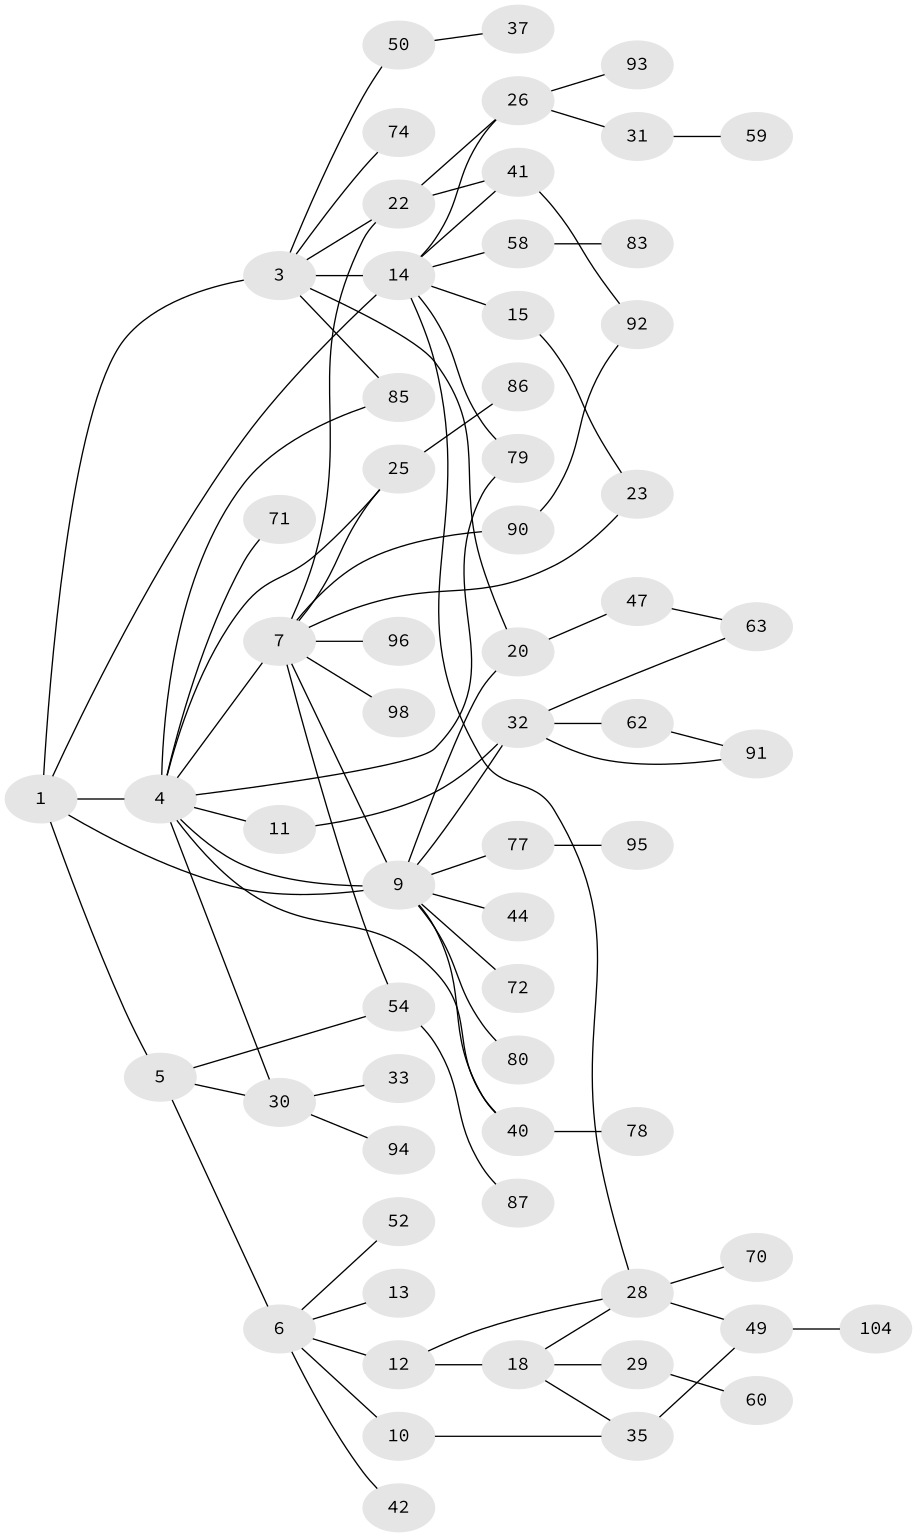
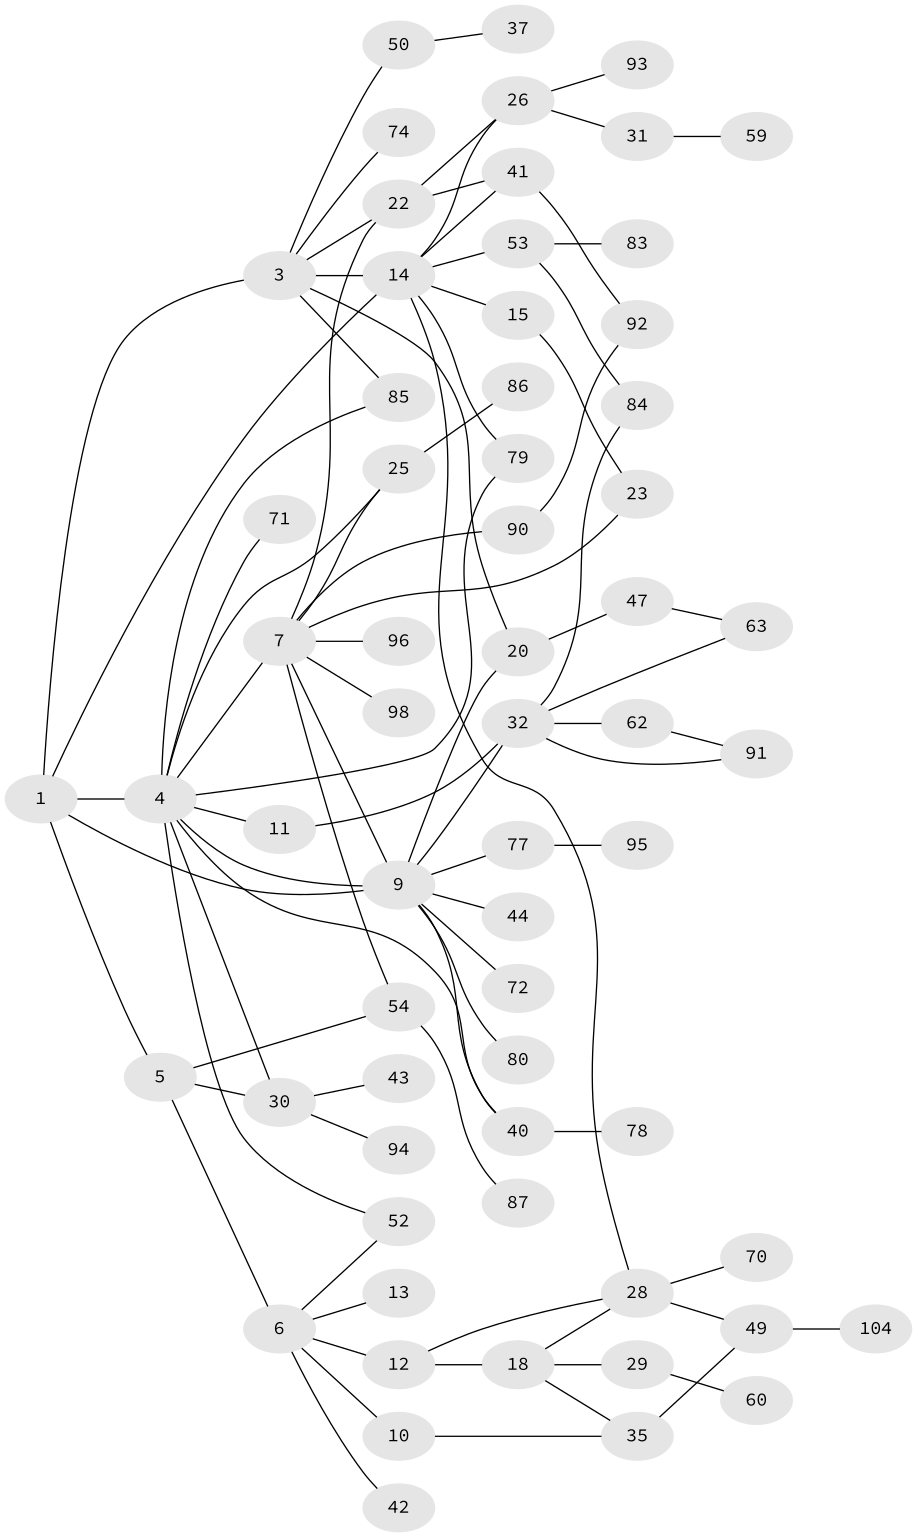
  graph {
    fontname="Source Code Pro"
    rankdir=LR
    node [color=gray90 fontname="Source Code Pro" style=filled]
    edge [fontname="Source Code Pro"]
    1 [super="+2"]
    3 [super="+16+8+43"]
    4 [super="+19+48"]
    5
    9 [super="+17"]
    14 [super="+69"]
    20 [super="+99"]
    22 [super="+55+68"]
    50
    74
    85
    7 [super="+82+58+24"]
    11
    25 [super="+27"]
    30
    40
    52
    71
    79
    6
    54
    32 [super="+61"]
    44
    72
    77 [super="+101"]
    80
    n27 [label=28 super="+45"]
    15
    26
    41 [super="+57"]
-   53 [super="+102" label=58]
+   53 [super="+102"]
    47 [super="+64"]
    37
    23
    90
    96
    98
    86
-   33
+   33 [label=43]
    94
    78
    10 [super="+89"]
    12
    13
    42
    87
    35
    18 [super="+21"]
    92
    62 [super="+65"]
    63
+   84
    91
    95
    49 [super="+56"]
    29
    70
    31 [super="+34"]
    93
    83
    60
    59
    104
    1 -- 3
    1 -- 4
    1 -- 5
    1 -- 9
    1 -- 14
    3 -- 14
    3 -- 20
    3 -- 22
    3 -- 50
    3 -- 74
    3 -- 85
    4 -- 9
    4 -- 85
    4 -- 7
    4 -- 11
    4 -- 25
    4 -- 30
    4 -- 40
+   4 -- 52
    4 -- 71
    4 -- 79
    5 -- 30
    5 -- 6
    5 -- 54
    9 -- 20
    9 -- 40
    9 -- 32 [weight=2]
    9 -- 44
    9 -- 72
    9 -- 77
    9 -- 80
    14 -- 79
    14 -- n27
    14 -- 15
    14 -- 26
    14 -- 41
    14 -- 53
    20 -- 47
    22 -- 26
    22 -- 41
    50 -- 37
    7 -- 9
    7 -- 22 [weight=2]
    7 -- 25
    7 -- 54
    7 -- 23
    7 -- 90
    7 -- 96
    7 -- 98
    11 -- 32
    25 -- 86
    30 -- 33
    30 -- 94
    40 -- 78
    6 -- 52
    6 -- 10
    6 -- 12
    6 -- 13
    6 -- 42
    54 -- 87
    32 -- 62
    32 -- 63
+   32 -- 84
    32 -- 91
    77 -- 95
    n27 -- 49
    n27 -- 70
    15 -- 23
    26 -- 31
    26 -- 93
    41 -- 92
+   53 -- 84
    53 -- 83
    47 -- 63
    90 -- 92
    10 -- 35
    12 -- n27
    12 -- 18
    35 -- 49
    18 -- n27
    18 -- 35
    18 -- 29
    62 -- 91
    49 -- 104
    29 -- 60
    31 -- 59
  }
